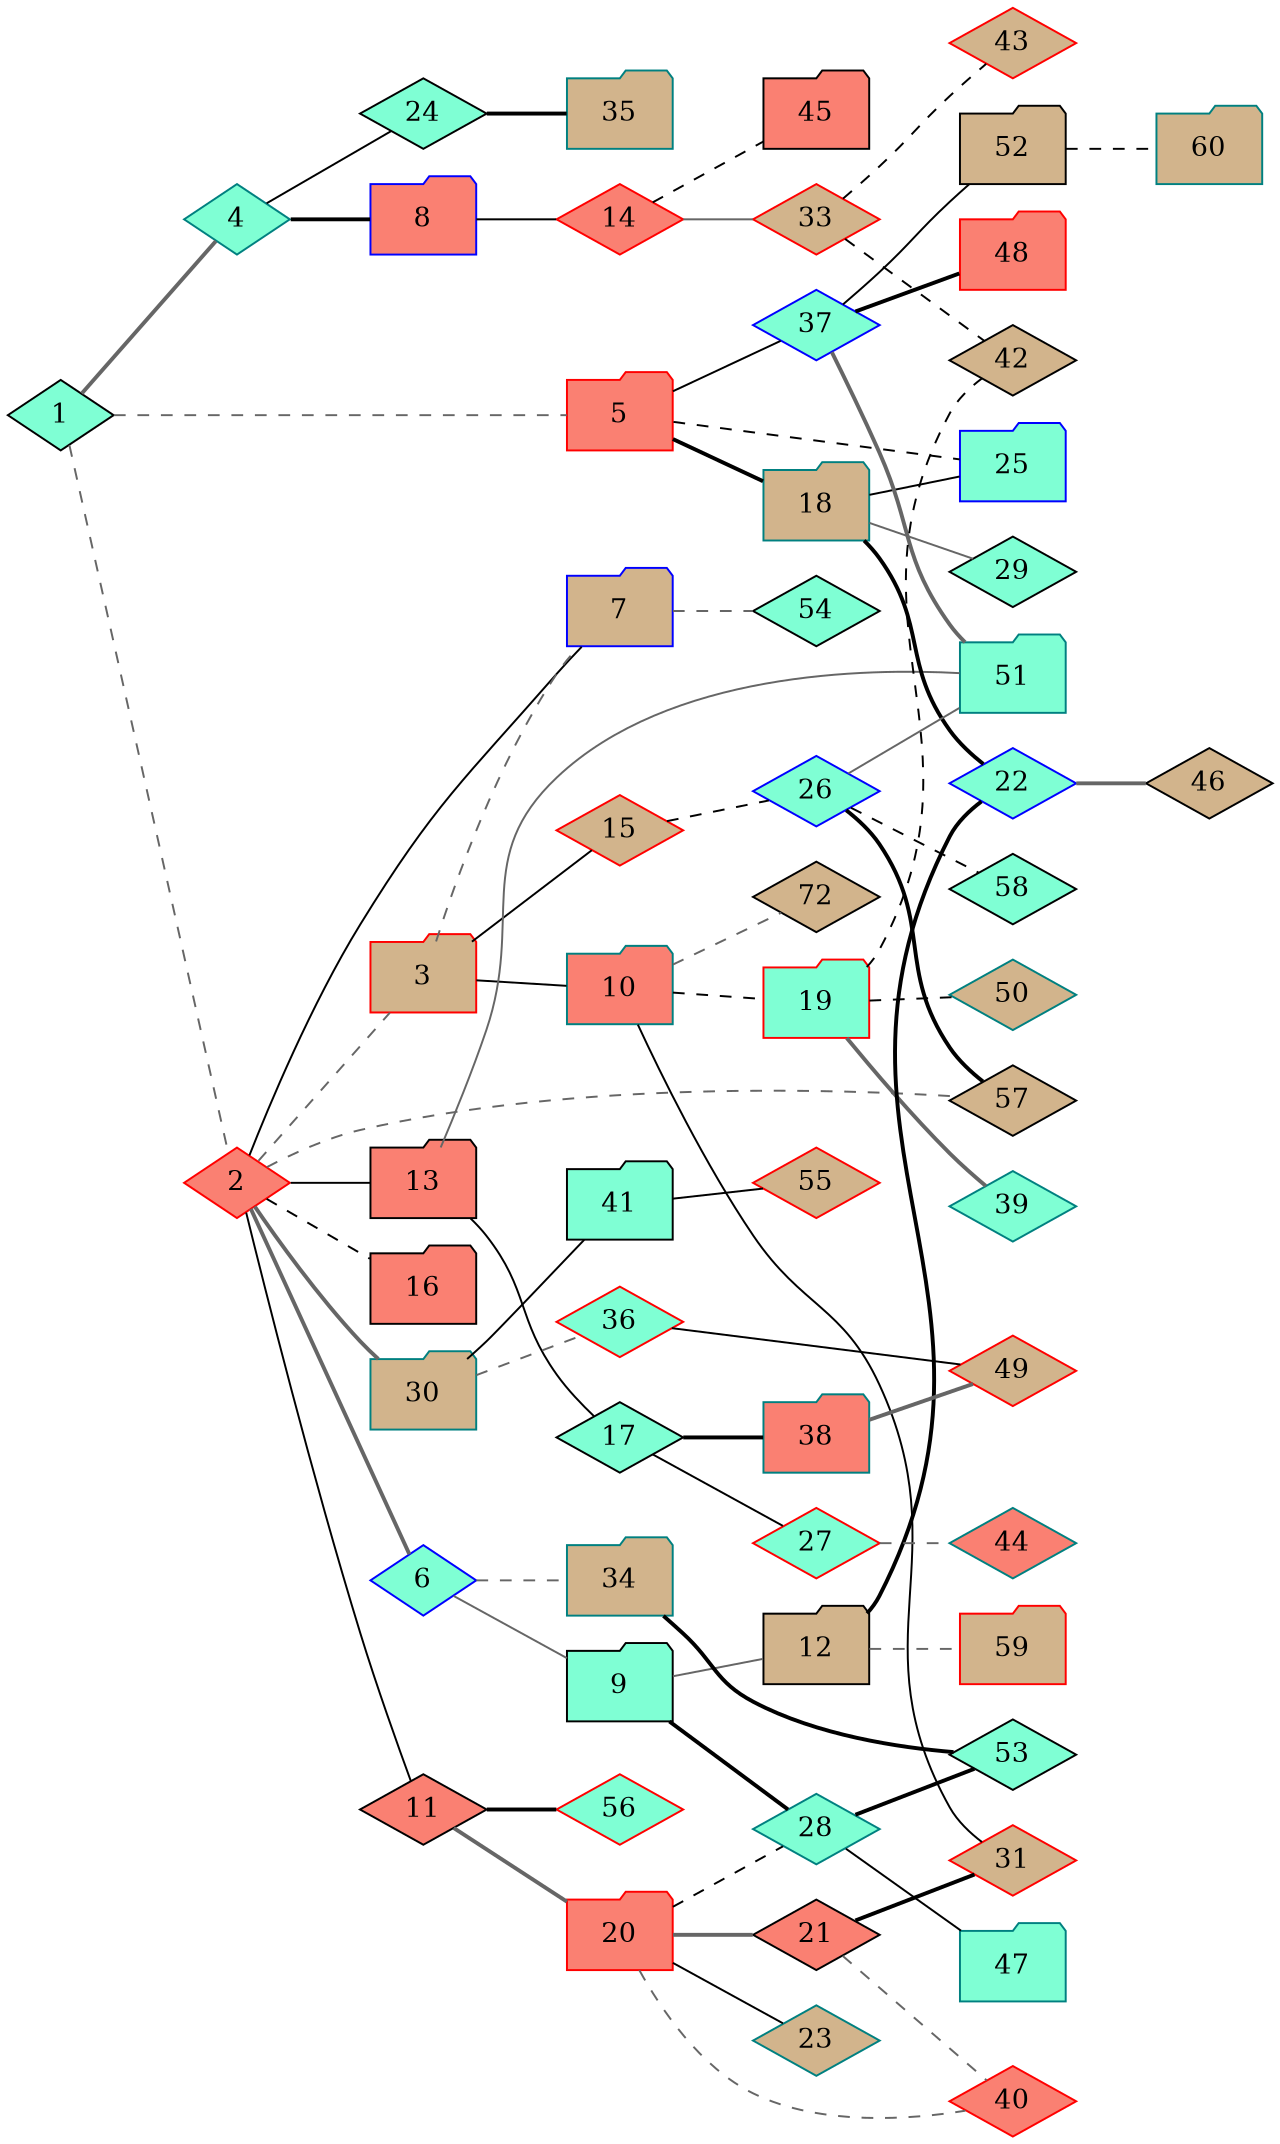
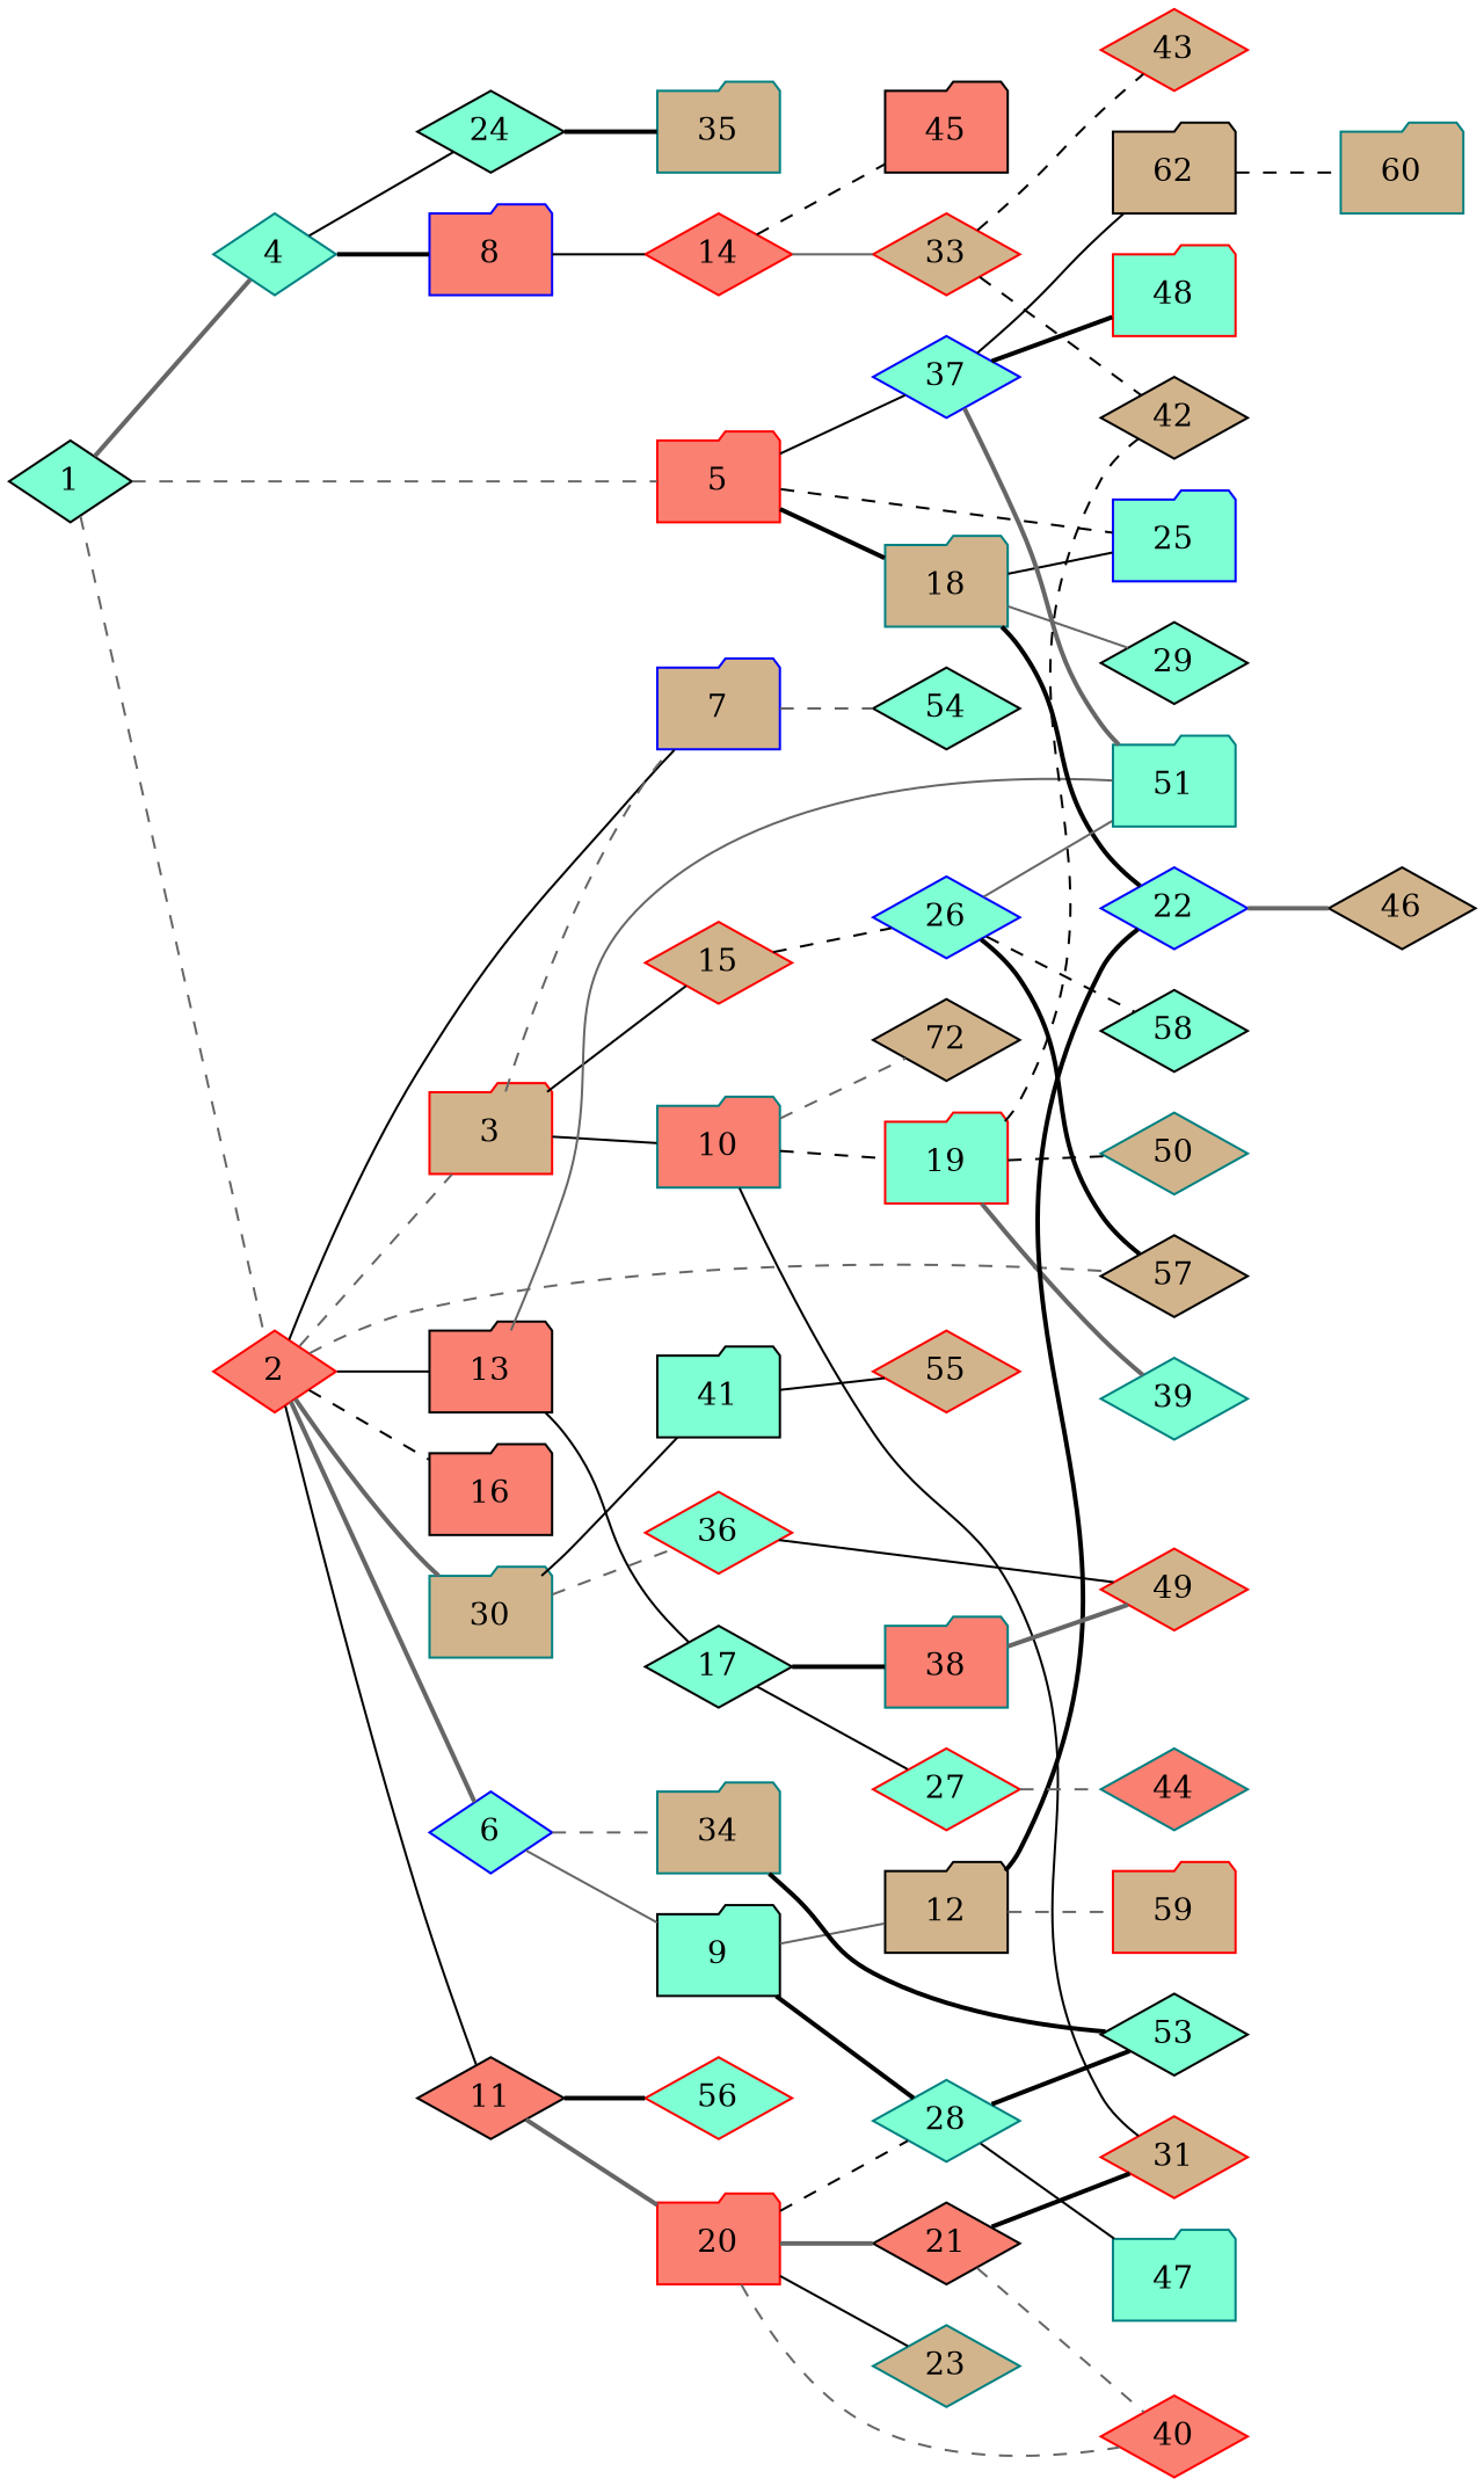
  graph {
    rankdir=LR
    node [color=black fillcolor=aquamarine shape=diamond style=filled]
    edge [color=black style=dashed]
    2 [color=red fillcolor=salmon]
    1
    4 [color=teal]
    5 [color=red fillcolor=salmon shape=folder]
    3 [color=red fillcolor=tan shape=folder]
    6 [color=blue]
    7 [color=blue fillcolor=tan shape=folder]
    11 [fillcolor=salmon]
    13 [fillcolor=salmon shape=folder]
    16 [fillcolor=salmon shape=folder]
    30 [color=teal fillcolor=tan shape=folder]
    57 [fillcolor=tan]
    8 [color=blue fillcolor=salmon shape=folder]
    24
    18 [color=teal fillcolor=tan shape=folder]
    25 [color=blue shape=folder]
    37 [color=blue]
    10 [color=teal fillcolor=salmon shape=folder]
    15 [color=red fillcolor=tan]
    9 [shape=folder]
    34 [color=teal fillcolor=tan shape=folder]
    54
    20 [color=red fillcolor=salmon shape=folder]
    56 [color=red]
    17
    51 [color=teal shape=folder]
    36 [color=red]
    41 [shape=folder]
    14 [color=red fillcolor=salmon]
    35 [color=teal fillcolor=tan shape=folder]
    22 [color=blue]
    29
-   48 [color=red fillcolor=salmon shape=folder]
-   52 [fillcolor=tan shape=folder]
+   48 [color=red shape=folder]
+   52 [fillcolor=tan shape=folder label=62]
    19 [color=red shape=folder]
    31 [color=red fillcolor=tan]
    n37 [fillcolor=tan label=72]
    26 [color=blue]
    12 [fillcolor=tan shape=folder]
    28 [color=teal]
    53
    21 [fillcolor=salmon]
    23 [color=teal fillcolor=tan]
    40 [color=red fillcolor=salmon]
    27 [color=red]
    38 [color=teal fillcolor=salmon shape=folder]
    49 [color=red fillcolor=tan]
    55 [color=red fillcolor=tan]
    39 [color=teal]
    42 [fillcolor=tan]
    50 [color=teal fillcolor=tan]
    58
    33 [color=red fillcolor=tan]
    45 [fillcolor=salmon shape=folder]
    46 [fillcolor=tan]
    60 [color=teal fillcolor=tan shape=folder]
    59 [color=red fillcolor=tan shape=folder]
    47 [color=teal shape=folder]
    43 [color=red fillcolor=tan]
    44 [color=teal fillcolor=salmon]
    2 -- 3 [color=gray40]
    2 -- 6 [color=gray40 style=bold]
    2 -- 7 [style=solid]
    2 -- 11 [style=solid]
    2 -- 13 [style=solid]
    2 -- 16
    2 -- 30 [color=gray40 style=bold]
    2 -- 57 [color=gray40]
    1 -- 2 [color=gray40]
    1 -- 4 [color=gray40 style=bold]
    1 -- 5 [color=gray40]
    4 -- 8 [style=bold]
    4 -- 24 [style=solid]
    5 -- 18 [style=bold]
    5 -- 25
    5 -- 37 [style=solid]
    3 -- 7 [color=gray40]
    3 -- 10 [style=solid]
    3 -- 15 [style=solid]
    6 -- 9 [color=gray40 style=solid]
    6 -- 34 [color=gray40]
    7 -- 54 [color=gray40]
    11 -- 20 [color=gray40 style=bold]
    11 -- 56 [style=bold]
    13 -- 17 [style=solid]
    13 -- 51 [color=gray40 style=solid]
    30 -- 36 [color=gray40]
    30 -- 41 [style=solid]
    8 -- 14 [style=solid]
    24 -- 35 [style=bold]
    18 -- 25 [style=solid]
    18 -- 22 [style=bold]
    18 -- 29 [color=gray40 style=solid]
    37 -- 51 [color=gray40 style=bold]
    37 -- 48 [style=bold]
    37 -- 52 [style=solid]
    10 -- 19
    10 -- 31 [style=solid]
    10 -- n37 [color=gray40]
    15 -- 26
    9 -- 12 [color=gray40 style=solid]
    9 -- 28 [style=bold]
    34 -- 53 [style=bold]
    20 -- 28
    20 -- 21 [color=gray40 style=bold]
    20 -- 23 [style=solid]
    20 -- 40 [color=gray40]
    17 -- 27 [style=solid]
    17 -- 38 [style=bold]
    36 -- 49 [style=solid]
    41 -- 55 [style=solid]
    14 -- 33 [color=gray40 style=solid]
    14 -- 45
    22 -- 46 [color=gray40 style=bold]
    52 -- 60
    19 -- 39 [color=gray40 style=bold]
    19 -- 42
    19 -- 50
    26 -- 57 [style=bold]
    26 -- 51 [color=gray40 style=solid]
    26 -- 58
    12 -- 22 [style=bold]
    12 -- 59 [color=gray40]
    28 -- 53 [style=bold]
    28 -- 47 [style=solid]
    21 -- 31 [style=bold]
    21 -- 40 [color=gray40]
    27 -- 44 [color=gray40]
    38 -- 49 [color=gray40 style=bold]
    33 -- 42
    33 -- 43
  }
